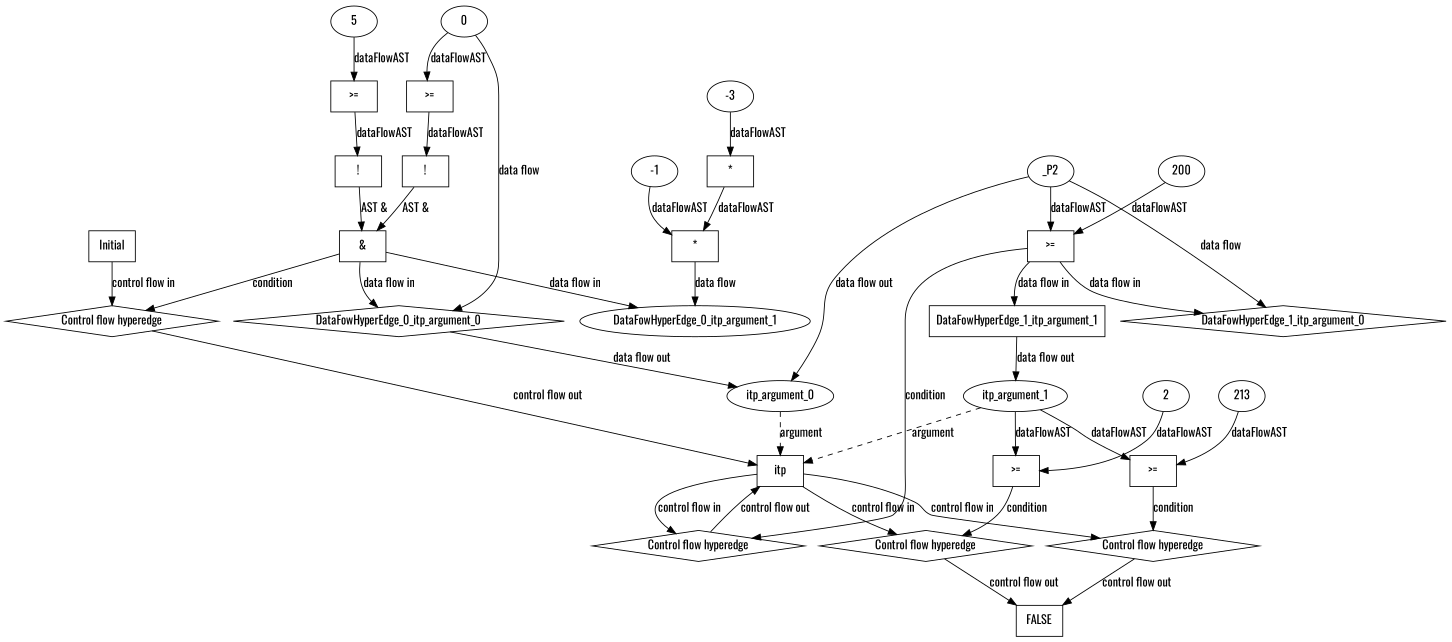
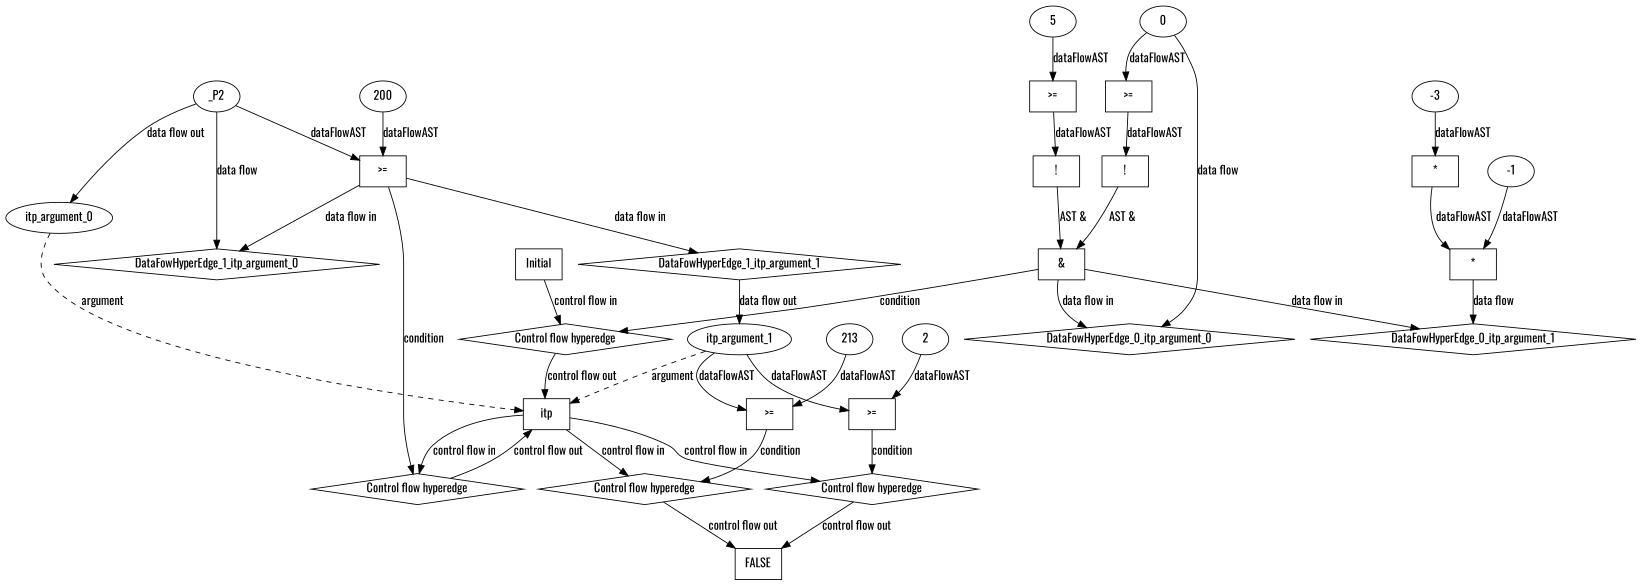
  digraph {
    fontname=Oswald
    node [fontname=Oswald shape=rect]
    edge [fontname=Oswald]
    n1 [label=itp nodeName=itp]
    n2 [label="Control flow hyperedge" nodeName=ControlFowHyperEdge_1 shape=diamond]
    n3 [label="Control flow hyperedge" nodeName=ControlFowHyperEdge_2 shape=diamond]
    n4 [label="Control flow hyperedge" nodeName=ControlFowHyperEdge_3 shape=diamond]
    n5 [label=FALSE nodeName=FALSE]
    n6 [label=Initial nodeName=Initial]
    n7 [label="Control flow hyperedge" nodeName=ControlFowHyperEdge_0 shape=diamond]
    n8 [label=itp_argument_0 nodeName=argument0 shape=oval]
    n9 [label=itp_argument_1 nodeName=argument1 shape=oval]
    n10 [label=">=" nodeName=xxxFALSE___itp_2xxxguard_0_node_0]
    n11 [label=">=" nodeName=xxxFALSE___itp_3xxxguard_0_node_0]
    n12 [label="&" nodeName=xxxitp___Initial_0xxx_and]
    n13 [label=DataFowHyperEdge_0_itp_argument_0 nodeName=DataFowHyperEdge_0_itp_argument_0 shape=diamond]
-   n14 [label=DataFowHyperEdge_0_itp_argument_1 nodeName=DataFowHyperEdge_0_itp_argument_1 shape=ellipse]
+   n14 [label=DataFowHyperEdge_0_itp_argument_1 nodeName=DataFowHyperEdge_0_itp_argument_1 shape=diamond]
    n15 [label="!" nodeName=xxxitp___Initial_0xxxguard_0_node_0]
    n16 [label=">=" nodeName=xxxitp___Initial_0xxxguard_0_node_1]
    n17 [label=0 nodeName=xxxitp___Initial_0xxxdataFlow_0_node_0 shape=""]
    n18 [label=">=" nodeName=xxxitp___Initial_0xxxguard1_node_1]
    n19 [label="!" nodeName=xxxitp___Initial_0xxxguard1_node_0]
    n20 [label="*" nodeName=xxxitp___Initial_0xxxdataFlow1_node_2]
    n21 [label="*" nodeName=xxxitp___Initial_0xxxdataFlow1_node_0]
    n22 [label=5 nodeName=xxxitp___Initial_0xxxguard1_node_3 shape=""]
    n23 [label=-1 nodeName=xxxitp___Initial_0xxxdataFlow1_node_1 shape=""]
    n24 [label=-3 nodeName=xxxitp___Initial_0xxxdataFlow1_node_3 shape=""]
    n25 [label=">=" nodeName=xxxitp___itp_1xxxguard_0_node_0]
    n26 [label=DataFowHyperEdge_1_itp_argument_0 nodeName=DataFowHyperEdge_1_itp_argument_0 shape=diamond]
-   n27 [label=DataFowHyperEdge_1_itp_argument_1 nodeName=DataFowHyperEdge_1_itp_argument_1 shape=box]
+   n27 [label=DataFowHyperEdge_1_itp_argument_1 nodeName=DataFowHyperEdge_1_itp_argument_1 shape=diamond]
    n28 [label=200 nodeName=xxxitp___itp_1xxxguard_0_node_1 shape=""]
    n29 [label=_P2 nodeName=xxxitp___itp_1xxxdataFlow_0_node_0 shape=""]
    n30 [label=213 nodeName=xxxFALSE___itp_2xxxguard_0_node_2 shape=""]
    n31 [label=2 nodeName=xxxFALSE___itp_3xxxguard_0_node_1 shape=""]
    n1 -> n2 [label="control flow in"]
    n1 -> n3 [label="control flow in"]
    n1 -> n4 [label="control flow in"]
    n2 -> n1 [label="control flow out"]
    n3 -> n5 [label="control flow out"]
    n4 -> n5 [label="control flow out"]
    n6 -> n7 [label="control flow in"]
    n7 -> n1 [label="control flow out"]
    n8 -> n1 [label=argument style=dashed]
    n9 -> n1 [label=argument style=dashed]
    n9 -> n10 [label=dataFlowAST]
    n9 -> n11 [label=dataFlowAST]
    n10 -> n3 [label=condition]
    n11 -> n4 [label=condition]
    n12 -> n7 [label=condition]
    n12 -> n13 [label="data flow in"]
    n12 -> n14 [label="data flow in"]
-   n13 -> n8 [label="data flow out"]
    n15 -> n12 [label="AST &"]
    n16 -> n15 [label=dataFlowAST]
    n17 -> n13 [label="data flow"]
    n17 -> n16 [label=dataFlowAST]
    n18 -> n19 [label=dataFlowAST]
    n19 -> n12 [label="AST &"]
    n20 -> n21 [label=dataFlowAST]
    n21 -> n14 [label="data flow"]
    n22 -> n18 [label=dataFlowAST]
    n23 -> n21 [label=dataFlowAST]
    n24 -> n20 [label=dataFlowAST]
    n25 -> n2 [label=condition]
    n25 -> n26 [label="data flow in"]
    n25 -> n27 [label="data flow in"]
    n27 -> n9 [label="data flow out"]
    n28 -> n25 [label=dataFlowAST]
    n29 -> n8 [label="data flow out"]
    n29 -> n25 [label=dataFlowAST]
    n29 -> n26 [label="data flow"]
    n30 -> n10 [label=dataFlowAST]
    n31 -> n11 [label=dataFlowAST]
  }
